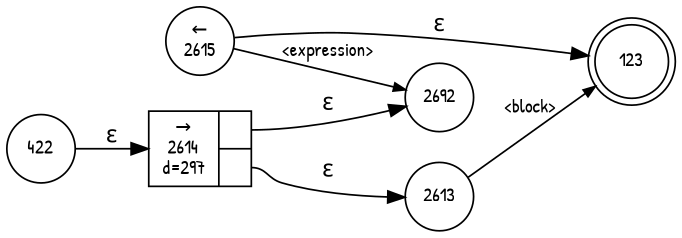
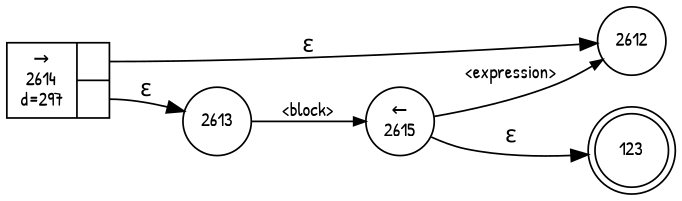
  digraph {
    fontname="Patrick Hand"
    rankdir=LR
    node [fixedsize=true fontname="Patrick Hand" fontsize=11 shape=circle peripheries=1]
    edge [fontname="Patrick Hand"]
    n1 [label=123 shape=doublecircle width=.6 peripheries=""]
-   n2 [label=2692 width=.55]
+   n2 [label=2612 width=.55]
    n3 [label="&larr;\n2615" width=.55]
    n4 [label=2613 width=.55]
-   n5 [label=422 width=.55]
    n6 [fixedsize=false label="{&rarr;\n2614\nd=297|{<p0>|<p1>}}" shape=record]
    n3 -> n1 [label="&epsilon;"]
    n3 -> n2 [arrowhead=normal arrowsize=.7 fontsize=11 label="<expression>"]
-   n4 -> n1 [arrowhead=normal arrowsize=.7 fontsize=11 label="<block>"]
-   n5 -> n6 [label="&epsilon;"]
+   n4 -> n3 [arrowhead=normal arrowsize=.7 fontsize=11 label="<block>"]
    n6 -> n2 [label="&epsilon;" tailport=p0]
    n6 -> n4 [label="&epsilon;" tailport=p1]
  }
